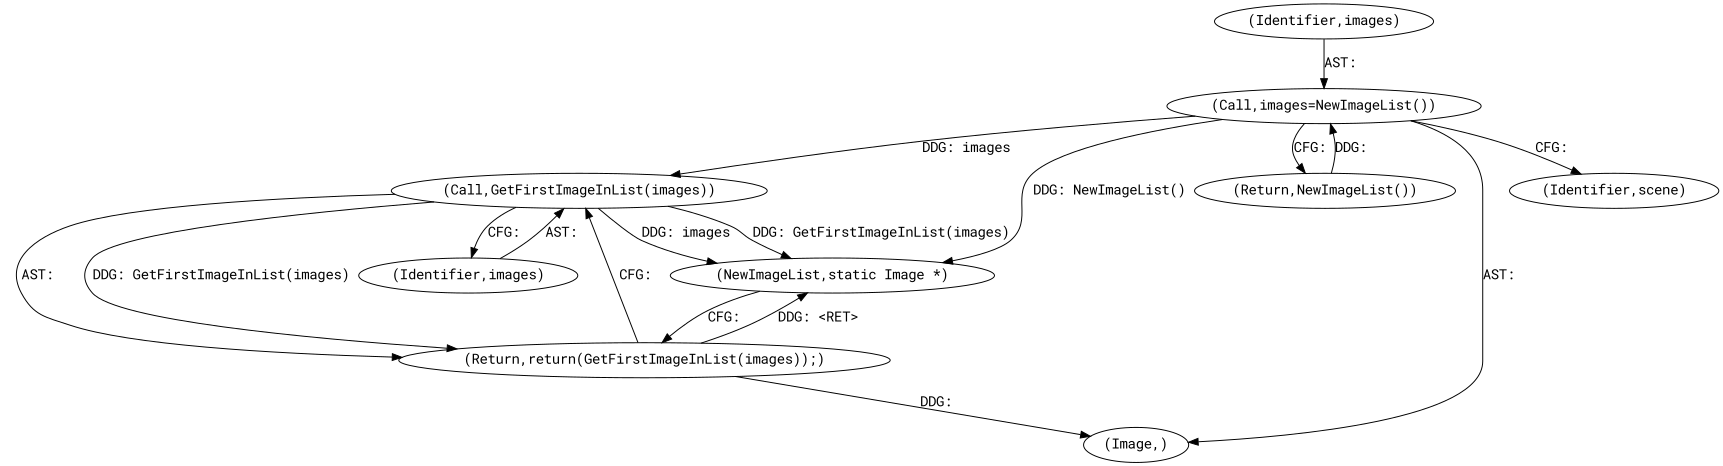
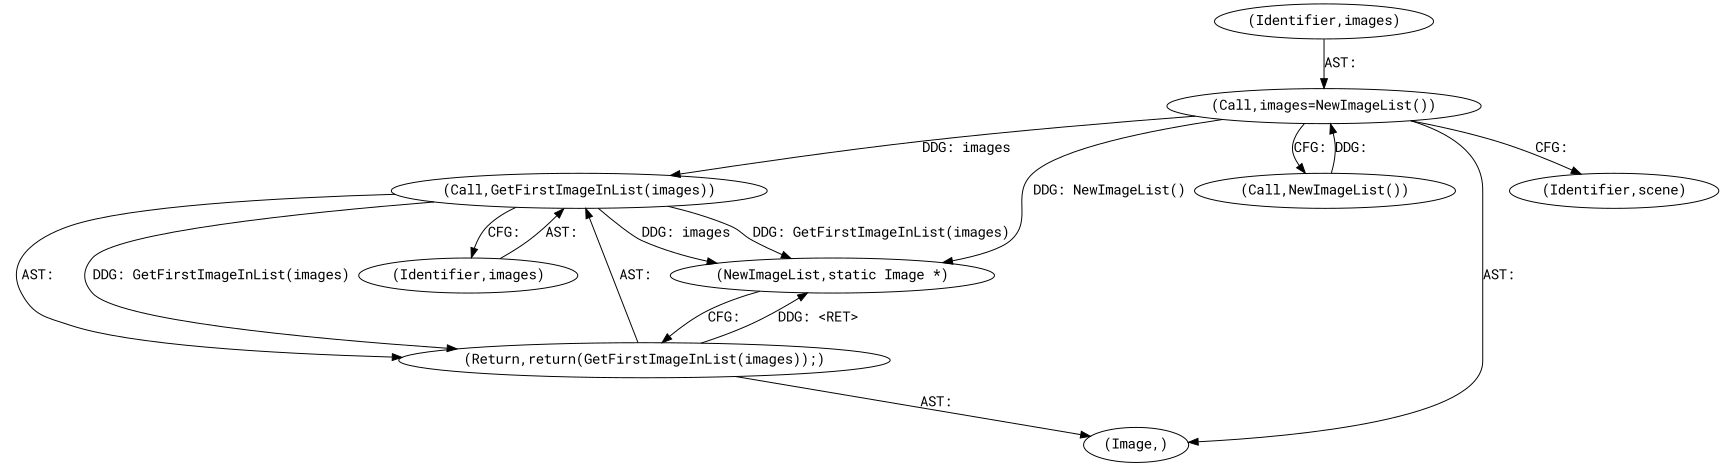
  digraph {
    fontname="Roboto Mono"
    node [fontname="Roboto Mono"]
    edge [fontname="Roboto Mono"]
    n1 [label="(Call,images=NewImageList())"]
    n2 [label="(Call,GetFirstImageInList(images))"]
    n3 [label="(NewImageList,static Image *)"]
-   n4 [label="(Return,NewImageList())"]
+   n4 [label="(Call,NewImageList())"]
    n5 [label="(Image,)"]
    n6 [label="(Identifier,scene)"]
    n7 [label="(Return,return(GetFirstImageInList(images));)"]
    n8 [label="(Identifier,images)"]
    n9 [label="(Identifier,images)"]
    n1 -> n2 [label="DDG: images"]
    n1 -> n3 [label="DDG: NewImageList()"]
    n1 -> n4 [label="CFG: "]
    n1 -> n5 [label="AST: "]
    n1 -> n6 [label="CFG: "]
    n2 -> n3 [label="DDG: images"]
    n2 -> n3 [label="DDG: GetFirstImageInList(images)"]
    n2 -> n7 [label="AST: "]
    n2 -> n7 [label="DDG: GetFirstImageInList(images)"]
    n2 -> n8 [label="CFG: "]
    n3 -> n7 [label="CFG: "]
    n4 -> n1 [label="DDG: "]
-   n7 -> n2 [label="CFG: "]
+   n7 -> n2 [label="AST: "]
    n7 -> n3 [label="DDG: <RET>"]
-   n7 -> n5 [label="DDG: "]
+   n7 -> n5 [label="AST: "]
    n8 -> n2 [label="AST: "]
    n9 -> n1 [label="AST: "]
  }
